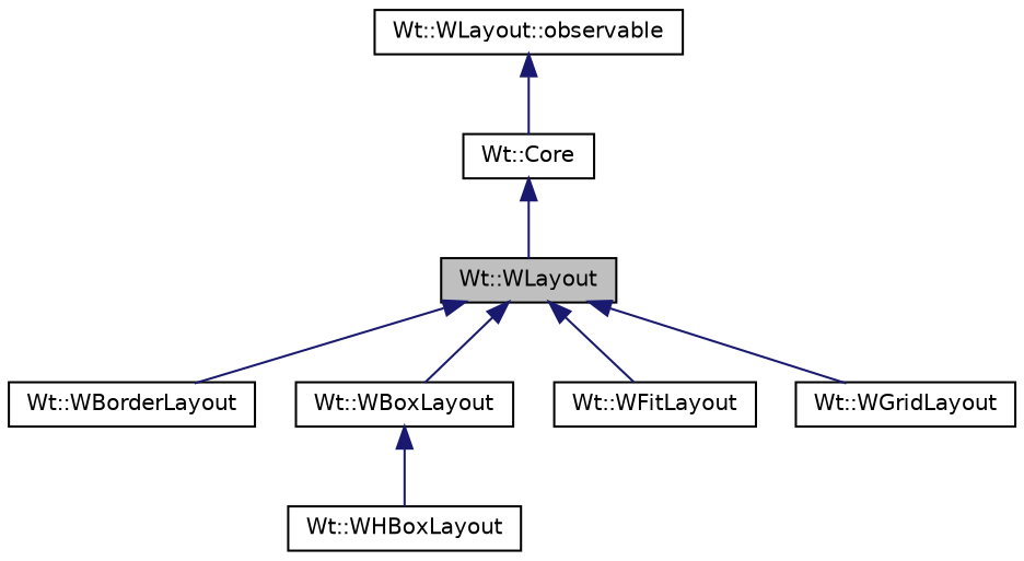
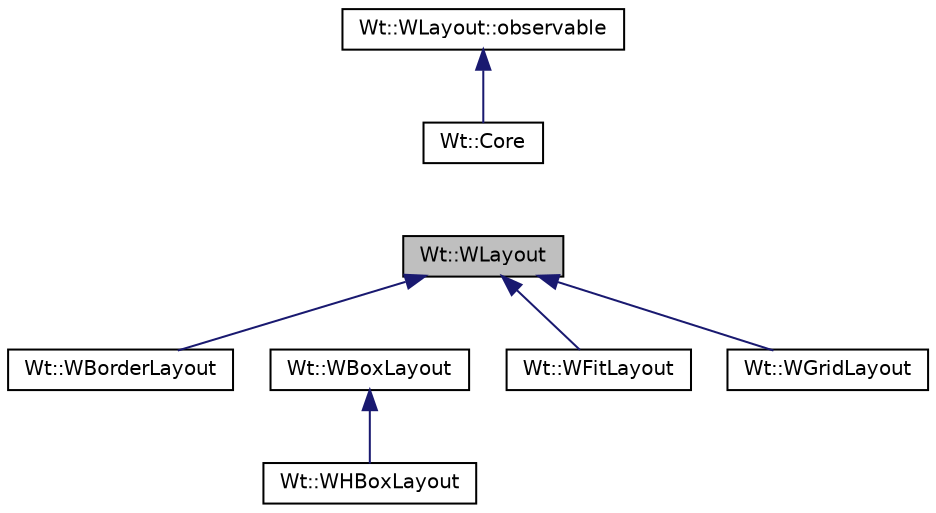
  digraph {
    node [color=black fillcolor=white fontname=Helvetica fontsize=10 shape=record style=filled]
    edge [color=midnightblue dir=back fontname=Helvetica fontsize=10 labelfontname=Helvetica labelfontsize=10 style=solid]
    n1 [fillcolor=grey75 fontcolor=black height=0.2 label="Wt::WLayout" width=0.4]
    n2 [height=0.2 label="Wt::WBorderLayout" width=0.4]
    n3 [height=0.2 label="Wt::WBoxLayout" width=0.4]
    n4 [height=0.2 label="Wt::WFitLayout" width=0.4]
    n5 [height=0.2 label="Wt::WGridLayout" width=0.4]
    n6 [height=0.2 label="Wt::WHBoxLayout" width=0.4]
    n7 [height=0.2 label="Wt::Core" width=0.4]
    n8 [height=0.2 label="Wt::WLayout::observable" width=0.4]
    n1 -> n2
-   n1 -> n3
    n1 -> n4
    n1 -> n5
    n3 -> n6
-   n7 -> n1
    n8 -> n7
  }
